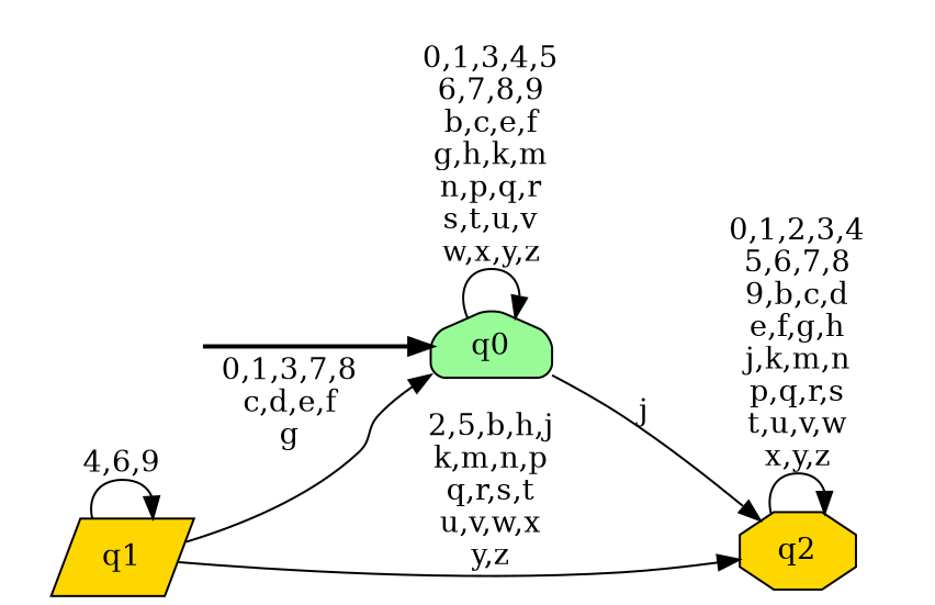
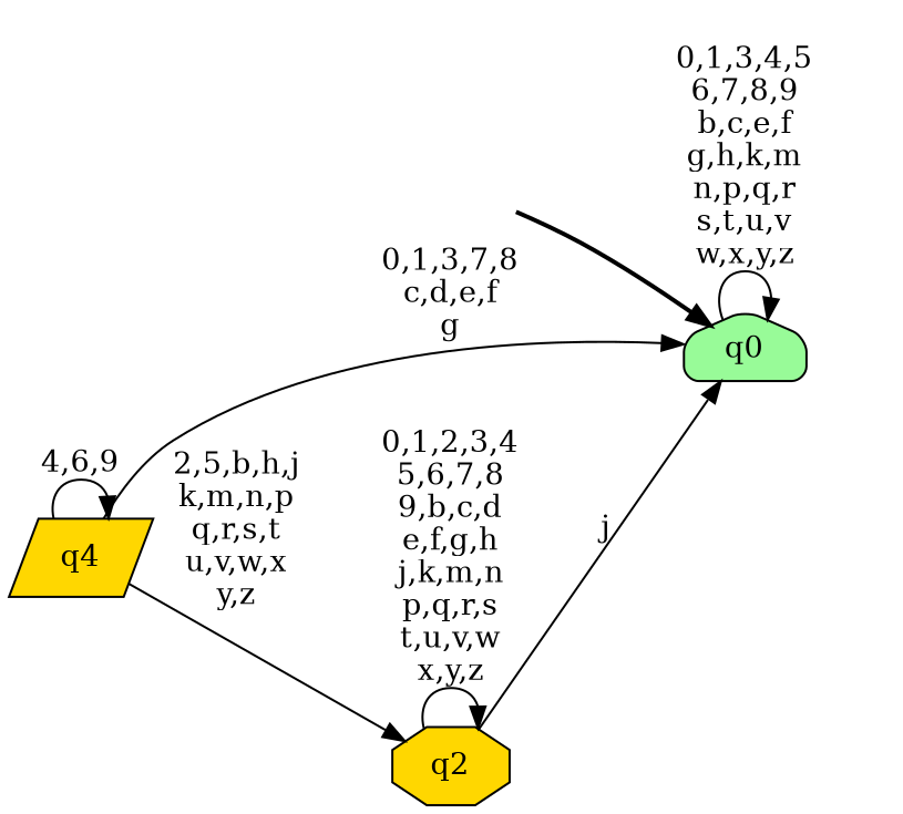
  digraph {
    rankdir=LR
    node [style=filled color=black fillcolor=gold]
    __start0 [height=0 shape=none style=invis width=0 color="" fillcolor=""]
    n2 [fillcolor=palegreen label=q0 shape=house style="rounded,filled"]
    n3 [label=q2 shape=octagon]
-   n4 [label=q1 shape=parallelogram]
+   n4 [label=q4 shape=parallelogram]
    subgraph cluster_1 {
      nodesep=0.15
      ranksep=0.15
      style=invis
      __start0
      n2
    }
    __start0 -> n2 [penwidth=2]
    n2 -> n2 [label="0,1,3,4,5\n6,7,8,9\nb,c,e,f\ng,h,k,m\nn,p,q,r\ns,t,u,v\nw,x,y,z"]
-   n2 -> n3 [label=j]
+   n3 -> n2 [label=j]
    n3 -> n3 [label="0,1,2,3,4\n5,6,7,8\n9,b,c,d\ne,f,g,h\nj,k,m,n\np,q,r,s\nt,u,v,w\nx,y,z"]
    n4 -> n2 [label="0,1,3,7,8\nc,d,e,f\ng"]
    n4 -> n3 [label="2,5,b,h,j\nk,m,n,p\nq,r,s,t\nu,v,w,x\ny,z"]
    n4 -> n4 [label="4,6,9"]
  }
